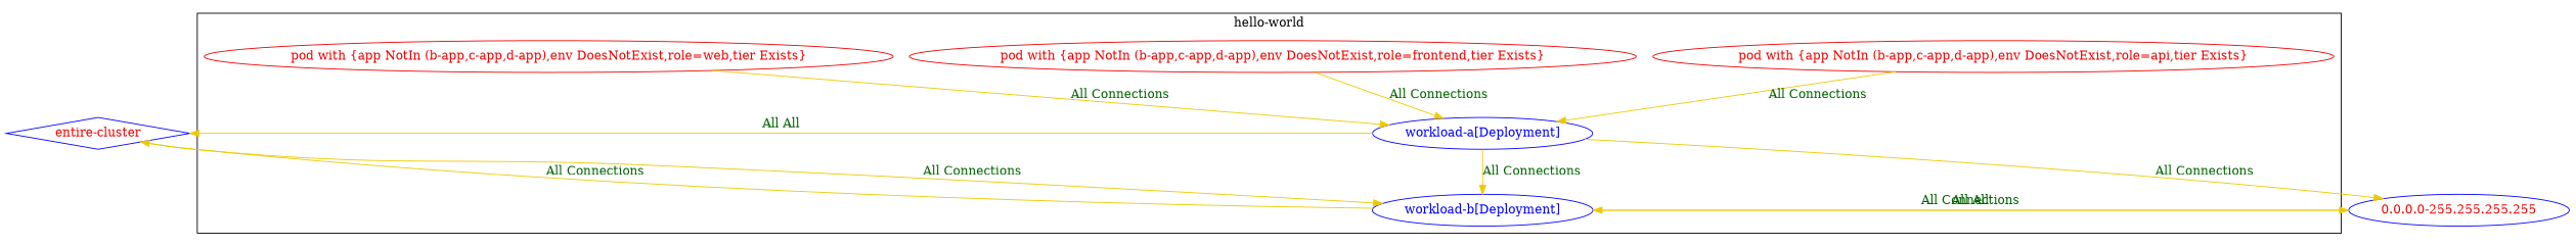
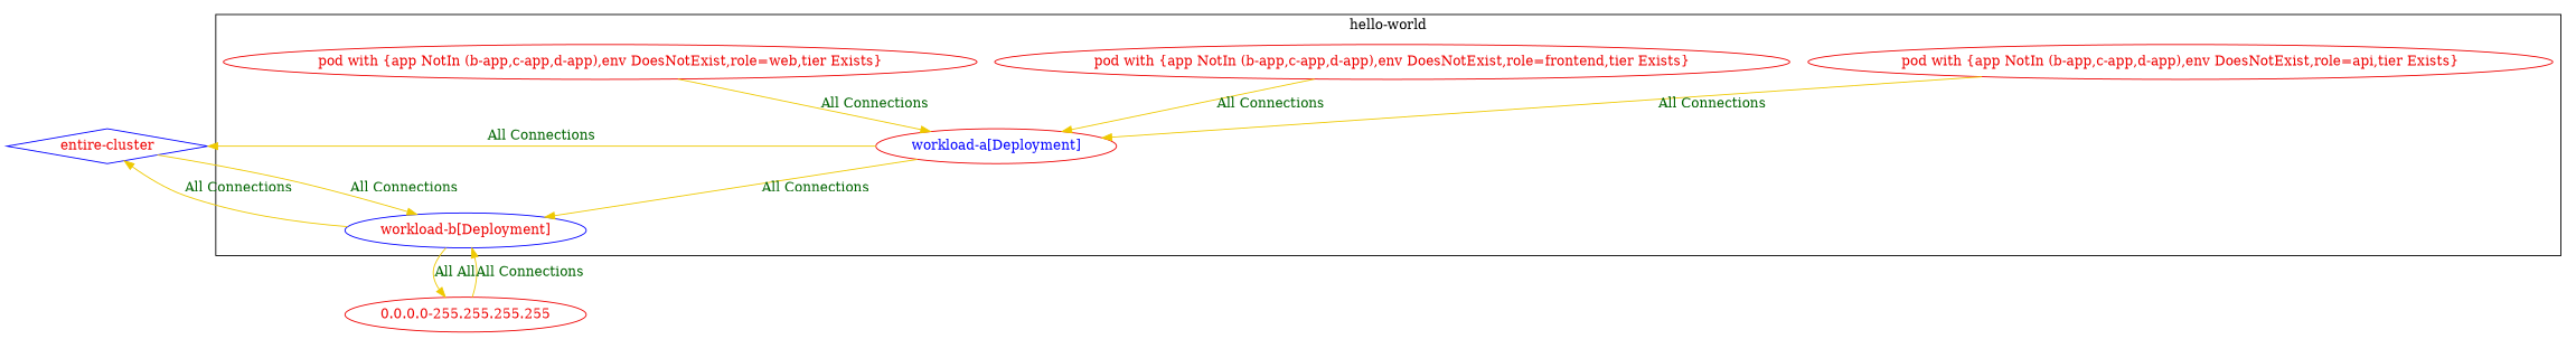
  digraph {
    node [color=red2 fontcolor=red2]
    edge [color=gold2 fontcolor=darkgreen]
-   n1 [color=blue fontcolor=blue label="workload-a[Deployment]"]
-   n2 [color=blue fontcolor=blue label="workload-b[Deployment]"]
+   n1 [fontcolor=blue label="workload-a[Deployment]"]
+   n2 [color=blue label="workload-b[Deployment]"]
    n3 [label="pod with {app NotIn (b-app,c-app,d-app),env DoesNotExist,role=api,tier Exists}"]
    n4 [label="pod with {app NotIn (b-app,c-app,d-app),env DoesNotExist,role=frontend,tier Exists}"]
    n5 [label="pod with {app NotIn (b-app,c-app,d-app),env DoesNotExist,role=web,tier Exists}"]
-   n6 [color=blue label="0.0.0.0-255.255.255.255"]
+   n6 [label="0.0.0.0-255.255.255.255"]
    n7 [color=blue label="entire-cluster" shape=diamond]
    subgraph cluster_1 {
      color=black
      fontcolor=black
      label="hello-world"
      n1
      n2
      n3
      n4
      n5
    }
    n1 -> n2 [label="All Connections"]
-   n1 -> n6 [label="All Connections"]
-   n1 -> n7 [label="All All" weight=0.5]
+   n1 -> n7 [label="All Connections" weight=0.5]
    n2 -> n6 [label="All All"]
    n2 -> n7 [label="All Connections" weight=0.5]
    n3 -> n1 [label="All Connections" weight=1]
    n4 -> n1 [label="All Connections" weight=1]
    n5 -> n1 [label="All Connections" weight=1]
    n6 -> n2 [label="All Connections"]
    n7 -> n2 [label="All Connections" weight=1]
  }
